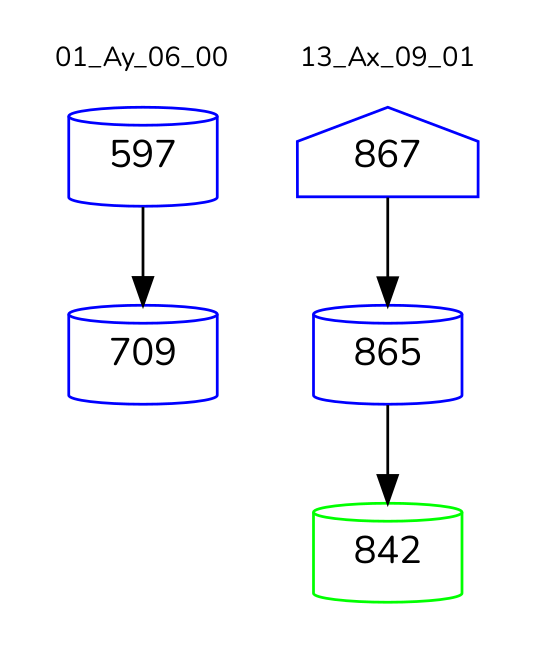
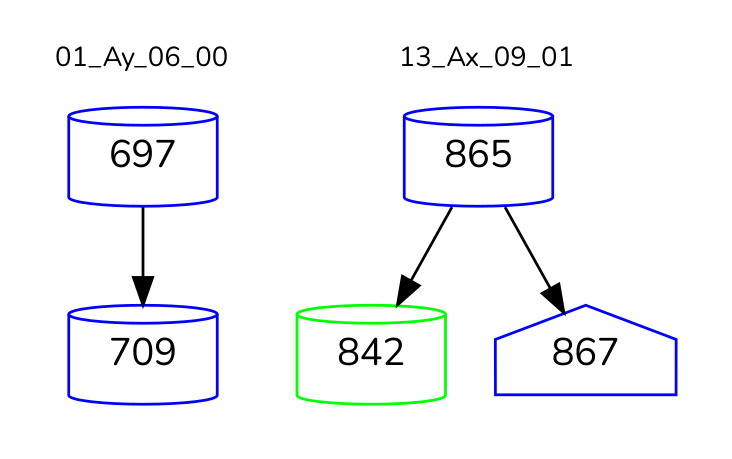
  digraph {
    fontname=Nunito
    node [color=blue fontname=Nunito shape=cylinder]
    edge [color=black fontname=Nunito]
-   n1 [label=597]
+   n1 [label=697]
    n2 [label=709]
    n3 [label=865]
    n4 [color=green label=842]
    n5 [label=867 shape=house]
    subgraph cluster_1 {
      color=white
      fontsize=10
      label="01_Ay_06_00"
      n1
      n2
    }
    subgraph cluster_2 {
      color=white
      fontsize=10
      label="13_Ax_09_01"
      n3
      n4
      n5
    }
    n1 -> n2
    n3 -> n4
-   n5 -> n3
+   n3 -> n5
  }
